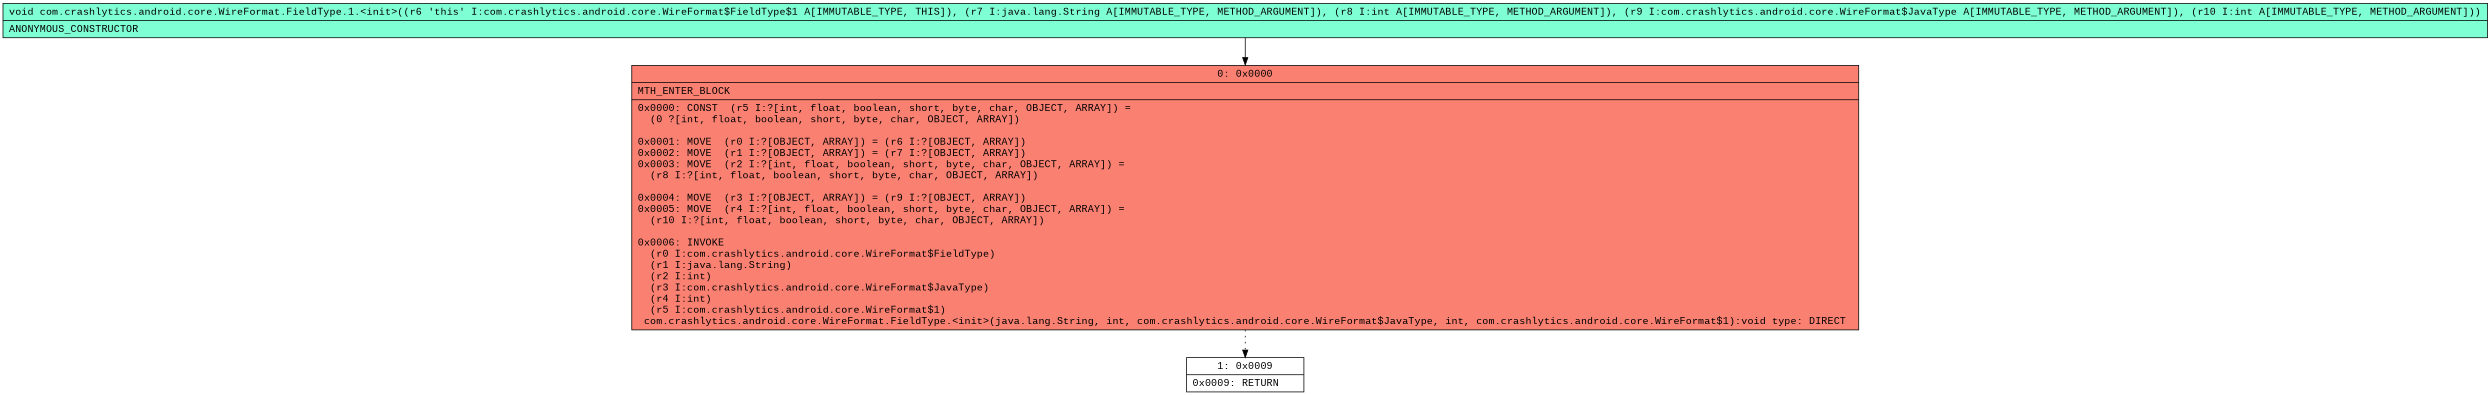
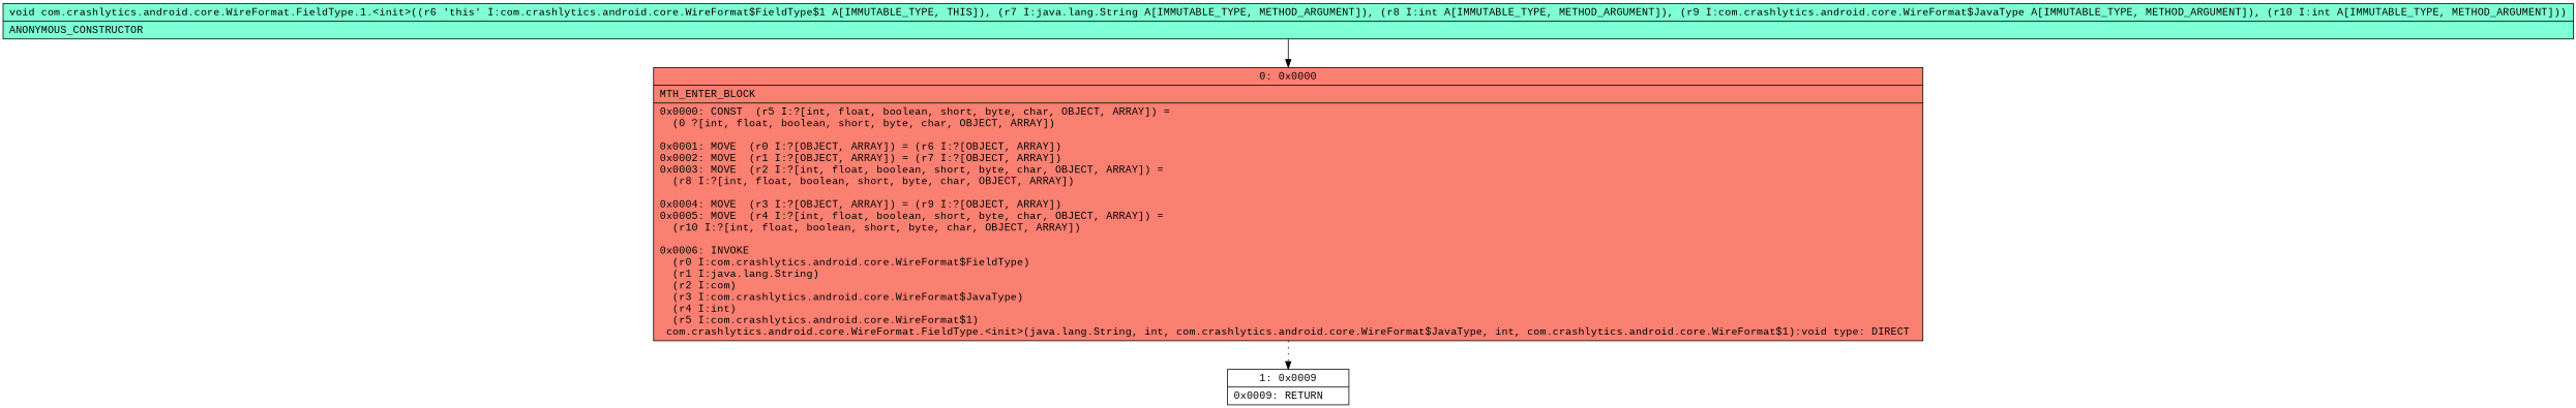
  digraph {
    fontname="Liberation Mono"
    node [shape=record style=filled fontname="Liberation Mono"]
    edge [fontname="Liberation Mono"]
-   n1 [label="{0\:\ 0x0000|MTH_ENTER_BLOCK\l|0x0000: CONST  (r5 I:?[int, float, boolean, short, byte, char, OBJECT, ARRAY]) = \l  (0 ?[int, float, boolean, short, byte, char, OBJECT, ARRAY])\l \l0x0001: MOVE  (r0 I:?[OBJECT, ARRAY]) = (r6 I:?[OBJECT, ARRAY]) \l0x0002: MOVE  (r1 I:?[OBJECT, ARRAY]) = (r7 I:?[OBJECT, ARRAY]) \l0x0003: MOVE  (r2 I:?[int, float, boolean, short, byte, char, OBJECT, ARRAY]) = \l  (r8 I:?[int, float, boolean, short, byte, char, OBJECT, ARRAY])\l \l0x0004: MOVE  (r3 I:?[OBJECT, ARRAY]) = (r9 I:?[OBJECT, ARRAY]) \l0x0005: MOVE  (r4 I:?[int, float, boolean, short, byte, char, OBJECT, ARRAY]) = \l  (r10 I:?[int, float, boolean, short, byte, char, OBJECT, ARRAY])\l \l0x0006: INVOKE  \l  (r0 I:com.crashlytics.android.core.WireFormat$FieldType)\l  (r1 I:java.lang.String)\l  (r2 I:int)\l  (r3 I:com.crashlytics.android.core.WireFormat$JavaType)\l  (r4 I:int)\l  (r5 I:com.crashlytics.android.core.WireFormat$1)\l com.crashlytics.android.core.WireFormat.FieldType.\<init\>(java.lang.String, int, com.crashlytics.android.core.WireFormat$JavaType, int, com.crashlytics.android.core.WireFormat$1):void type: DIRECT \l}" fillcolor=salmon]
+   n1 [label="{0\:\ 0x0000|MTH_ENTER_BLOCK\l|0x0000: CONST  (r5 I:?[int, float, boolean, short, byte, char, OBJECT, ARRAY]) = \l  (0 ?[int, float, boolean, short, byte, char, OBJECT, ARRAY])\l \l0x0001: MOVE  (r0 I:?[OBJECT, ARRAY]) = (r6 I:?[OBJECT, ARRAY]) \l0x0002: MOVE  (r1 I:?[OBJECT, ARRAY]) = (r7 I:?[OBJECT, ARRAY]) \l0x0003: MOVE  (r2 I:?[int, float, boolean, short, byte, char, OBJECT, ARRAY]) = \l  (r8 I:?[int, float, boolean, short, byte, char, OBJECT, ARRAY])\l \l0x0004: MOVE  (r3 I:?[OBJECT, ARRAY]) = (r9 I:?[OBJECT, ARRAY]) \l0x0005: MOVE  (r4 I:?[int, float, boolean, short, byte, char, OBJECT, ARRAY]) = \l  (r10 I:?[int, float, boolean, short, byte, char, OBJECT, ARRAY])\l \l0x0006: INVOKE  \l  (r0 I:com.crashlytics.android.core.WireFormat$FieldType)\l  (r1 I:java.lang.String)\l  (r2 I:com)\l  (r3 I:com.crashlytics.android.core.WireFormat$JavaType)\l  (r4 I:int)\l  (r5 I:com.crashlytics.android.core.WireFormat$1)\l com.crashlytics.android.core.WireFormat.FieldType.\<init\>(java.lang.String, int, com.crashlytics.android.core.WireFormat$JavaType, int, com.crashlytics.android.core.WireFormat$1):void type: DIRECT \l}" fillcolor=salmon]
    n2 [label="{1\:\ 0x0009|0x0009: RETURN   \l}" fillcolor=white]
    n3 [label="{void com.crashlytics.android.core.WireFormat.FieldType.1.\<init\>((r6 'this' I:com.crashlytics.android.core.WireFormat$FieldType$1 A[IMMUTABLE_TYPE, THIS]), (r7 I:java.lang.String A[IMMUTABLE_TYPE, METHOD_ARGUMENT]), (r8 I:int A[IMMUTABLE_TYPE, METHOD_ARGUMENT]), (r9 I:com.crashlytics.android.core.WireFormat$JavaType A[IMMUTABLE_TYPE, METHOD_ARGUMENT]), (r10 I:int A[IMMUTABLE_TYPE, METHOD_ARGUMENT]))  | ANONYMOUS_CONSTRUCTOR\l}" fillcolor=aquamarine]
    n1 -> n2 [style=dotted]
    n3 -> n1 [style=solid]
  }
